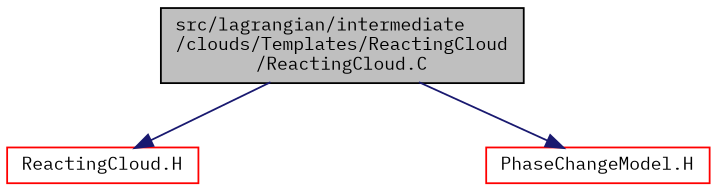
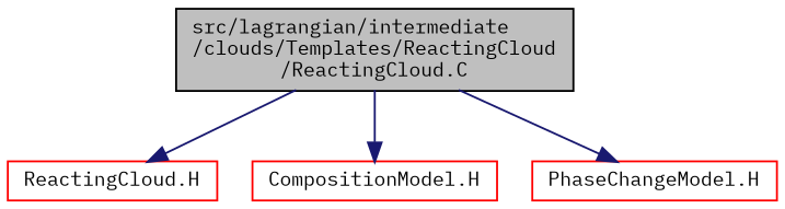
  digraph {
    fontname="IBM Plex Mono"
    node [color=red fontname="IBM Plex Mono" fontsize=10 shape=record]
    edge [color=midnightblue fontname="IBM Plex Mono" fontsize=10 labelfontname=Helvetica labelfontsize=10 style=solid]
    n1 [color=black fillcolor=grey75 fontcolor=black height=0.2 label="src/lagrangian/intermediate\l/clouds/Templates/ReactingCloud\l/ReactingCloud.C" style=filled width=0.4]
    n2 [height=0.2 label="ReactingCloud.H" width=0.4]
+   n3 [height=0.2 label="CompositionModel.H" width=0.4]
    n4 [height=0.2 label="PhaseChangeModel.H" width=0.4]
    n1 -> n2
+   n1 -> n3
    n1 -> n4
  }
